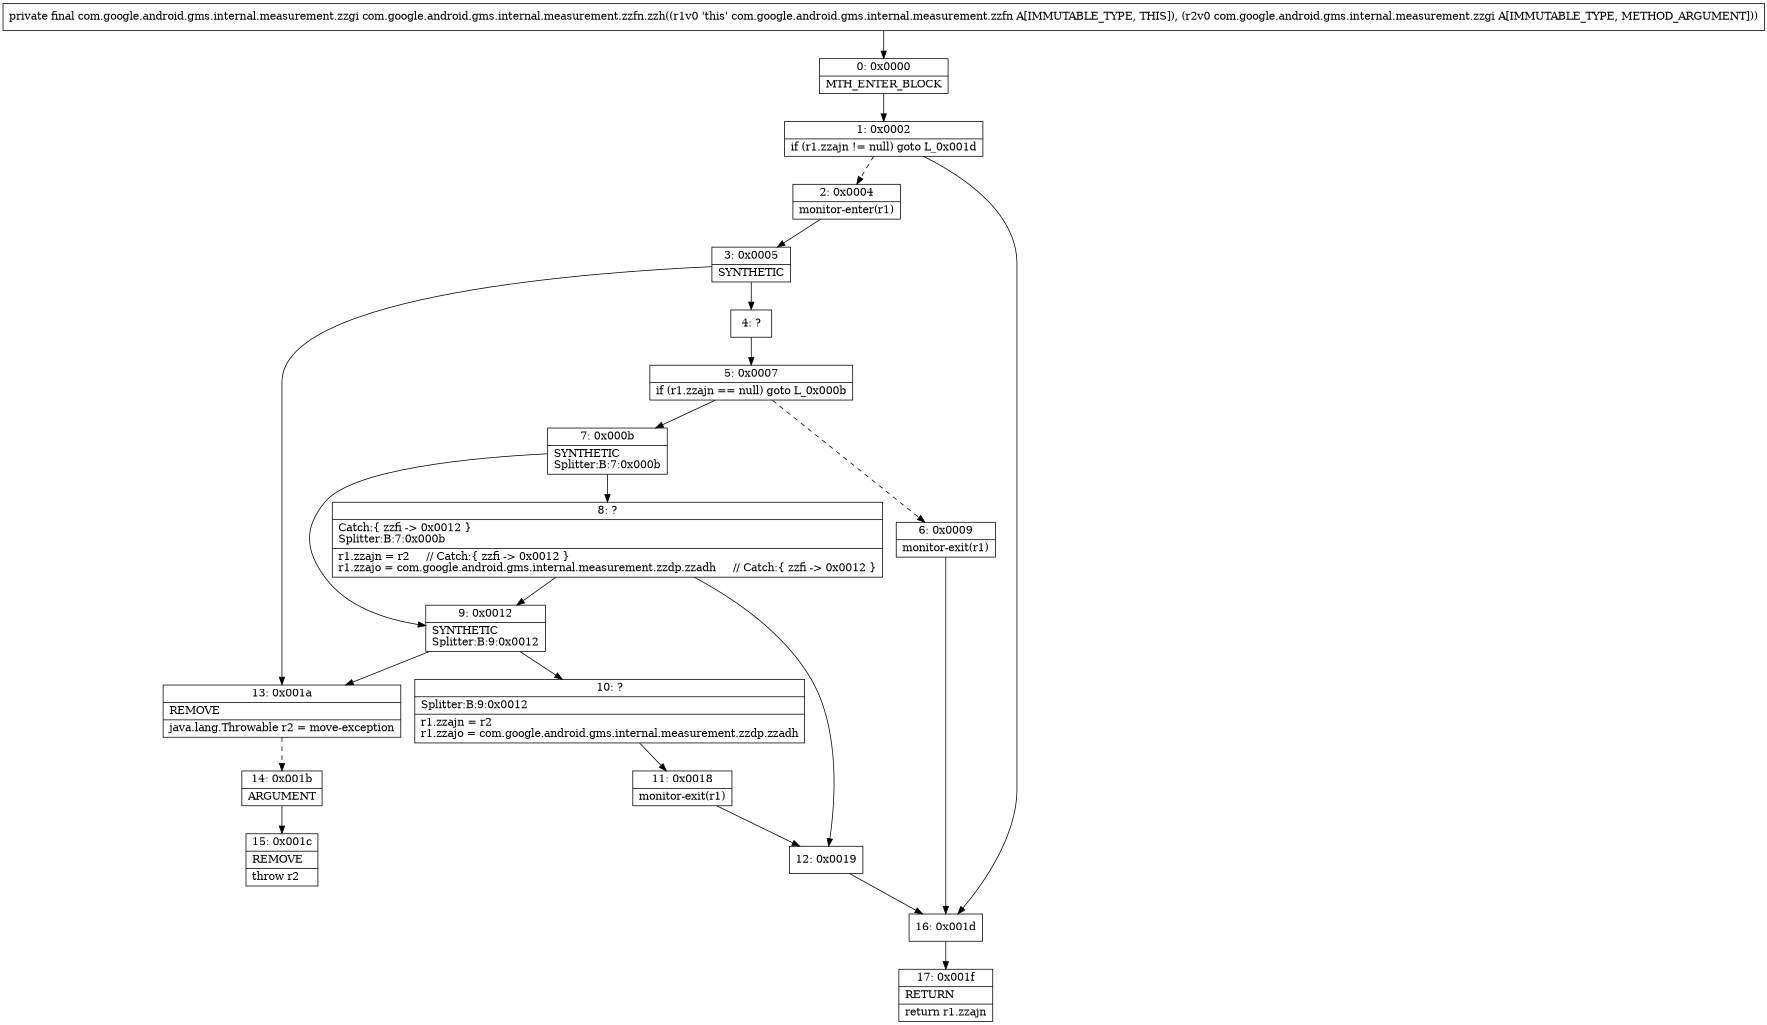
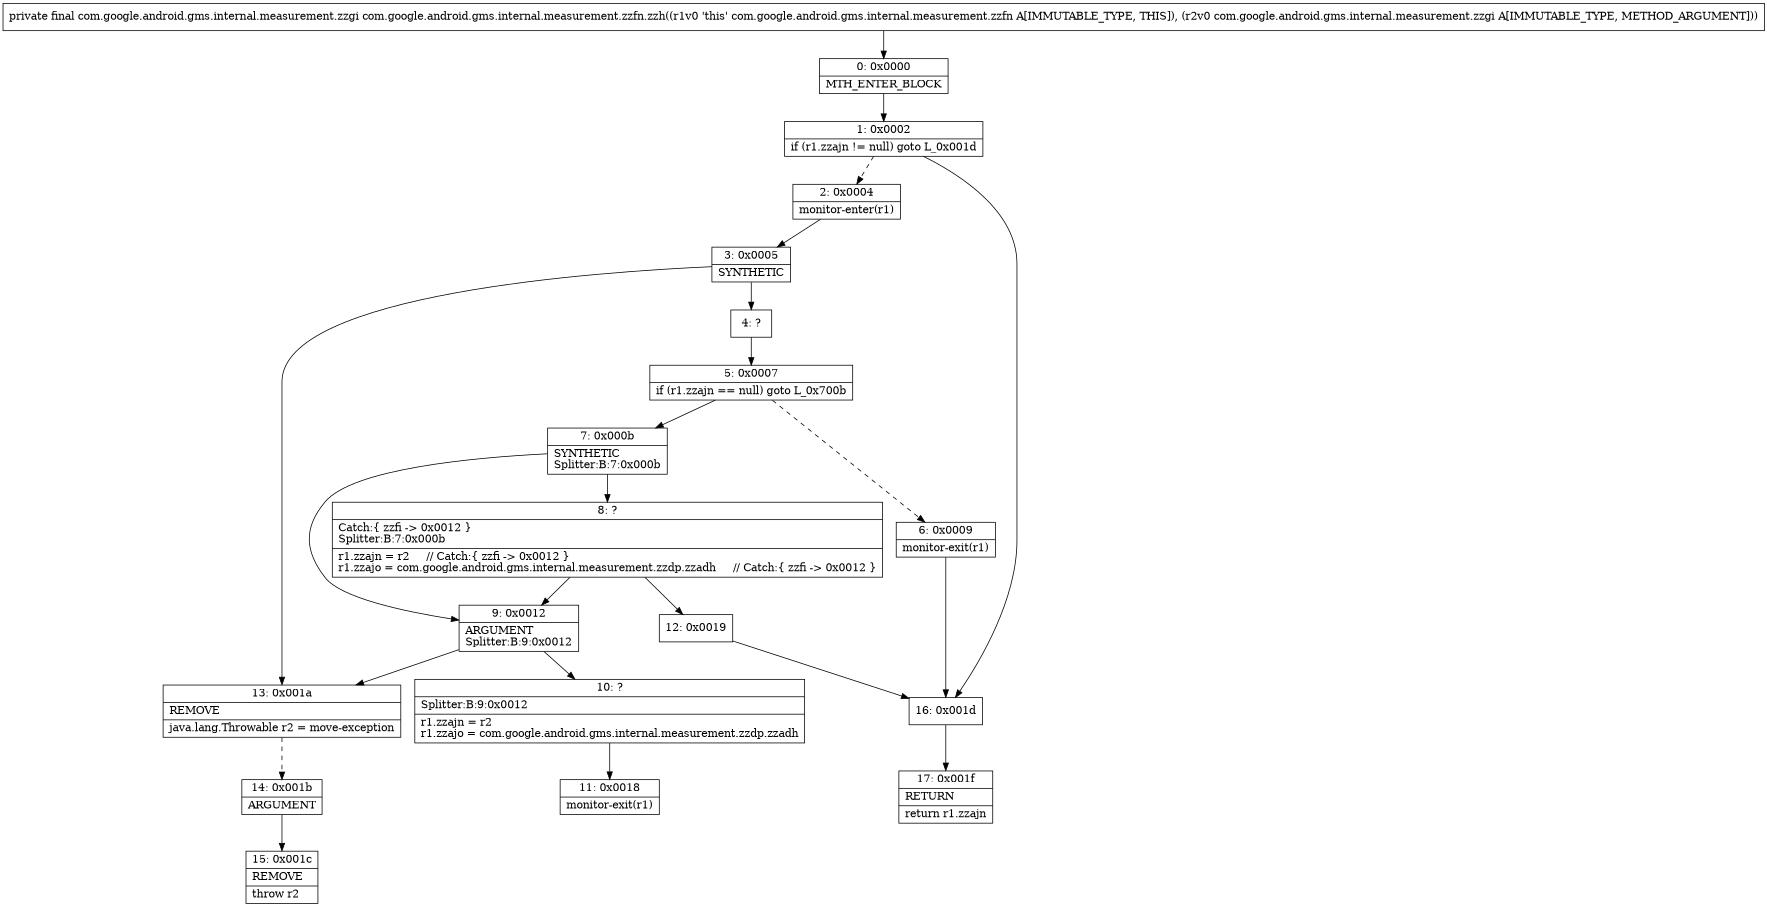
  digraph {
    node [shape=record]
    n1 [label="{0\:\ 0x0000|MTH_ENTER_BLOCK\l}"]
    n2 [label="{1\:\ 0x0002|if (r1.zzajn != null) goto L_0x001d\l}"]
    n3 [label="{2\:\ 0x0004|monitor\-enter(r1)\l}"]
    n4 [label="{16\:\ 0x001d}"]
    n5 [label="{3\:\ 0x0005|SYNTHETIC\l}"]
    n6 [label="{17\:\ 0x001f|RETURN\l|return r1.zzajn\l}"]
    n7 [label="{4\:\ ?}"]
    n8 [label="{13\:\ 0x001a|REMOVE\l|java.lang.Throwable r2 = move\-exception\l}"]
-   n9 [label="{5\:\ 0x0007|if (r1.zzajn == null) goto L_0x000b\l}"]
+   n9 [label="{5\:\ 0x0007|if (r1.zzajn == null) goto L_0x700b\l}"]
    n10 [label="{14\:\ 0x001b|ARGUMENT\l}"]
    n11 [label="{6\:\ 0x0009|monitor\-exit(r1)\l}"]
    n12 [label="{7\:\ 0x000b|SYNTHETIC\lSplitter:B:7:0x000b\l}"]
    n13 [label="{8\:\ ?|Catch:\{ zzfi \-\> 0x0012 \}\lSplitter:B:7:0x000b\l|r1.zzajn = r2     \/\/ Catch:\{ zzfi \-\> 0x0012 \}\lr1.zzajo = com.google.android.gms.internal.measurement.zzdp.zzadh     \/\/ Catch:\{ zzfi \-\> 0x0012 \}\l}"]
-   n14 [label="{9\:\ 0x0012|SYNTHETIC\lSplitter:B:9:0x0012\l}"]
+   n14 [label="{9\:\ 0x0012|ARGUMENT\lSplitter:B:9:0x0012\l}"]
    n15 [label="{12\:\ 0x0019}"]
    n16 [label="{10\:\ ?|Splitter:B:9:0x0012\l|r1.zzajn = r2\lr1.zzajo = com.google.android.gms.internal.measurement.zzdp.zzadh\l}"]
    n17 [label="{11\:\ 0x0018|monitor\-exit(r1)\l}"]
    n18 [label="{15\:\ 0x001c|REMOVE\l|throw r2\l}"]
    n19 [label="{private final com.google.android.gms.internal.measurement.zzgi com.google.android.gms.internal.measurement.zzfn.zzh((r1v0 'this' com.google.android.gms.internal.measurement.zzfn A[IMMUTABLE_TYPE, THIS]), (r2v0 com.google.android.gms.internal.measurement.zzgi A[IMMUTABLE_TYPE, METHOD_ARGUMENT])) }"]
    n1 -> n2
    n2 -> n3 [style=dashed]
    n2 -> n4
    n3 -> n5
    n4 -> n6
    n5 -> n7
    n5 -> n8
    n7 -> n9
    n8 -> n10 [style=dashed]
    n9 -> n11 [style=dashed]
    n9 -> n12
    n10 -> n18
    n11 -> n4
    n12 -> n13
    n12 -> n14
    n13 -> n14
    n13 -> n15
    n14 -> n8
    n14 -> n16
    n15 -> n4
    n16 -> n17
-   n17 -> n15
    n19 -> n1
  }
